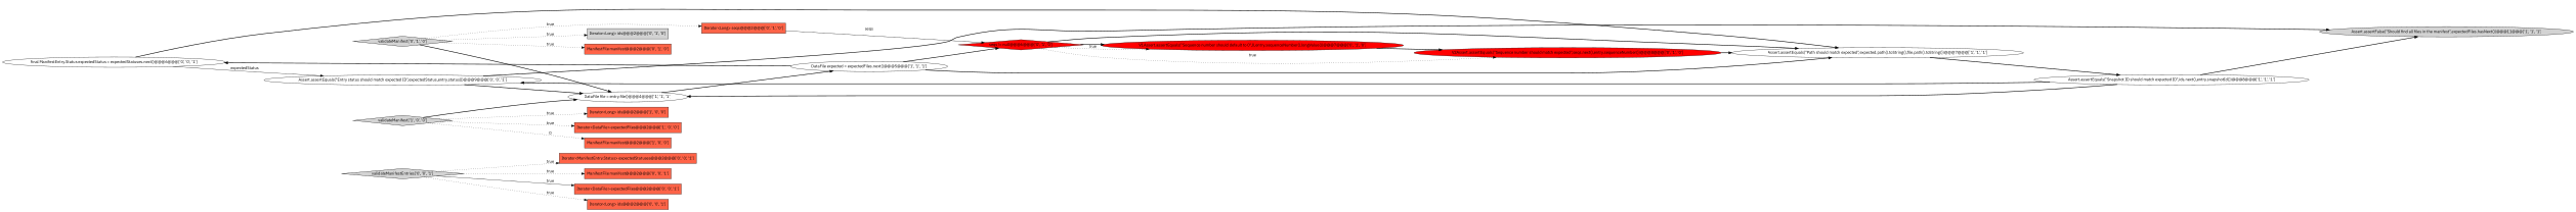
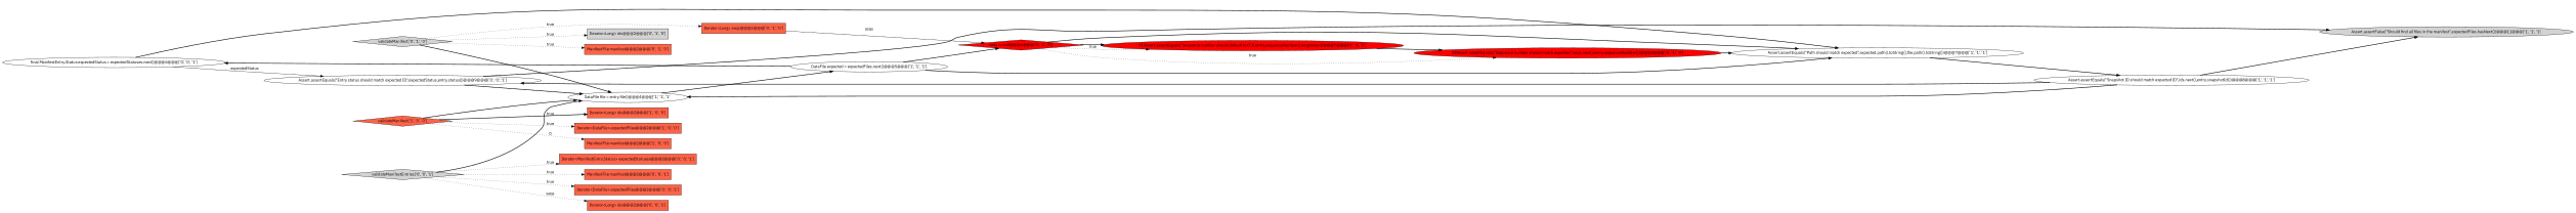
  digraph {
    fontname="IBM Plex Sans"
    rankdir=LR
    node [fillcolor=tomato fontname="IBM Plex Sans" shape=box style=filled]
    edge [fontname="IBM Plex Sans" style=bold]
    n1 [fillcolor=white label="final ManifestEntry.Status expectedStatus = expectedStatuses.next()@@@6@@@['0', '0', '1']" shape=ellipse]
    n2 [fillcolor=white label="Assert.assertEquals(\"Entry status should match expected ID\",expectedStatus,entry.status())@@@9@@@['0', '0', '1']" shape=ellipse]
    n3 [fillcolor=white label="Assert.assertEquals(\"Path should match expected\",expected.path().toString(),file.path().toString())@@@7@@@['1', '1', '1']" shape=ellipse]
    n4 [fillcolor=white label="DataFile file = entry.file()@@@4@@@['1', '1', '1']" shape=ellipse]
    n5 [fillcolor=lightgray label="Assert.assertFalse(\"Should find all files in the manifest\",expectedFiles.hasNext())@@@11@@@['1', '1', '1']" shape=ellipse]
    n6 [fillcolor=white label="Assert.assertEquals(\"Snapshot ID should match expected ID\",ids.next(),entry.snapshotId())@@@8@@@['1', '1', '1']" shape=ellipse]
    n7 [fillcolor=white label="DataFile expected = expectedFiles.next()@@@5@@@['1', '1', '1']" shape=ellipse]
    n8 [fillcolor=red label="seqs != null@@@6@@@['0', '1', '0']" shape=diamond]
    n9 [fillcolor=red label="V2Assert.assertEquals(\"Sequence number should match expected\",seqs.next(),entry.sequenceNumber())@@@8@@@['0', '1', '0']" shape=ellipse]
    n10 [fillcolor=red label="V1Assert.assertEquals(\"Sequence number should default to 0\",0,entry.sequenceNumber().longValue())@@@7@@@['0', '1', '0']" shape=ellipse]
    n11 [label="Iterator<Long> seqs@@@2@@@['0', '1', '0']"]
    n12 [label="Iterator<Long> ids@@@2@@@['0', '0', '1']"]
    n13 [label="Iterator<DataFile> expectedFiles@@@2@@@['1', '0', '0']"]
-   n14 [fillcolor=lightgray label="validateManifest['1', '0', '0']" shape=diamond]
+   n14 [label="validateManifest['1', '0', '0']" shape=diamond]
    n15 [label="ManifestFile manifest@@@2@@@['1', '0', '0']"]
    n16 [label="Iterator<Long> ids@@@2@@@['1', '0', '0']"]
    n17 [label="Iterator<ManifestEntry.Status> expectedStatuses@@@2@@@['0', '0', '1']"]
    n18 [fillcolor=lightgray label="validateManifestEntries['0', '0', '1']" shape=diamond]
    n19 [label="ManifestFile manifest@@@2@@@['0', '0', '1']"]
    n20 [label="Iterator<DataFile> expectedFiles@@@2@@@['0', '0', '1']"]
    n21 [fillcolor=lightgray label="Iterator<Long> ids@@@2@@@['0', '1', '0']"]
    n22 [label="ManifestFile manifest@@@2@@@['0', '1', '0']"]
    n23 [fillcolor=lightgray label="validateManifest['0', '1', '0']" shape=diamond]
    n1 -> n2 [label=expectedStatus style=solid]
    n1 -> n3
    n2 -> n4
    n2 -> n5
    n3 -> n6
    n4 -> n7
    n6 -> n2
    n6 -> n4
    n6 -> n5
    n7 -> n1
    n7 -> n3
    n7 -> n8
    n8 -> n3
    n8 -> n9 [label=true style=dotted]
    n8 -> n10 [label=true style=dotted]
    n8 -> n10
    n9 -> n3
    n10 -> n9
    n11 -> n8 [label=seqs style=solid]
    n14 -> n4
    n14 -> n13 [label=true style=dotted]
    n14 -> n15 [label=0 style=dotted]
-   n14 -> n16 [label=true style=dotted]
-   n18 -> n12 [label=true style=dotted]
+   n14 -> n16 [label=true]
+   n18 -> n4
+   n18 -> n12 [label=seqs style=dotted]
    n18 -> n17 [label=true style=dotted]
    n18 -> n19 [label=true style=dotted]
-   n18 -> n20 [label=true style=solid]
+   n18 -> n20 [label=true style=dotted]
    n23 -> n4
    n23 -> n11 [label=true style=dotted]
    n23 -> n21 [label=true style=dotted]
    n23 -> n22 [label=true style=dotted]
  }
